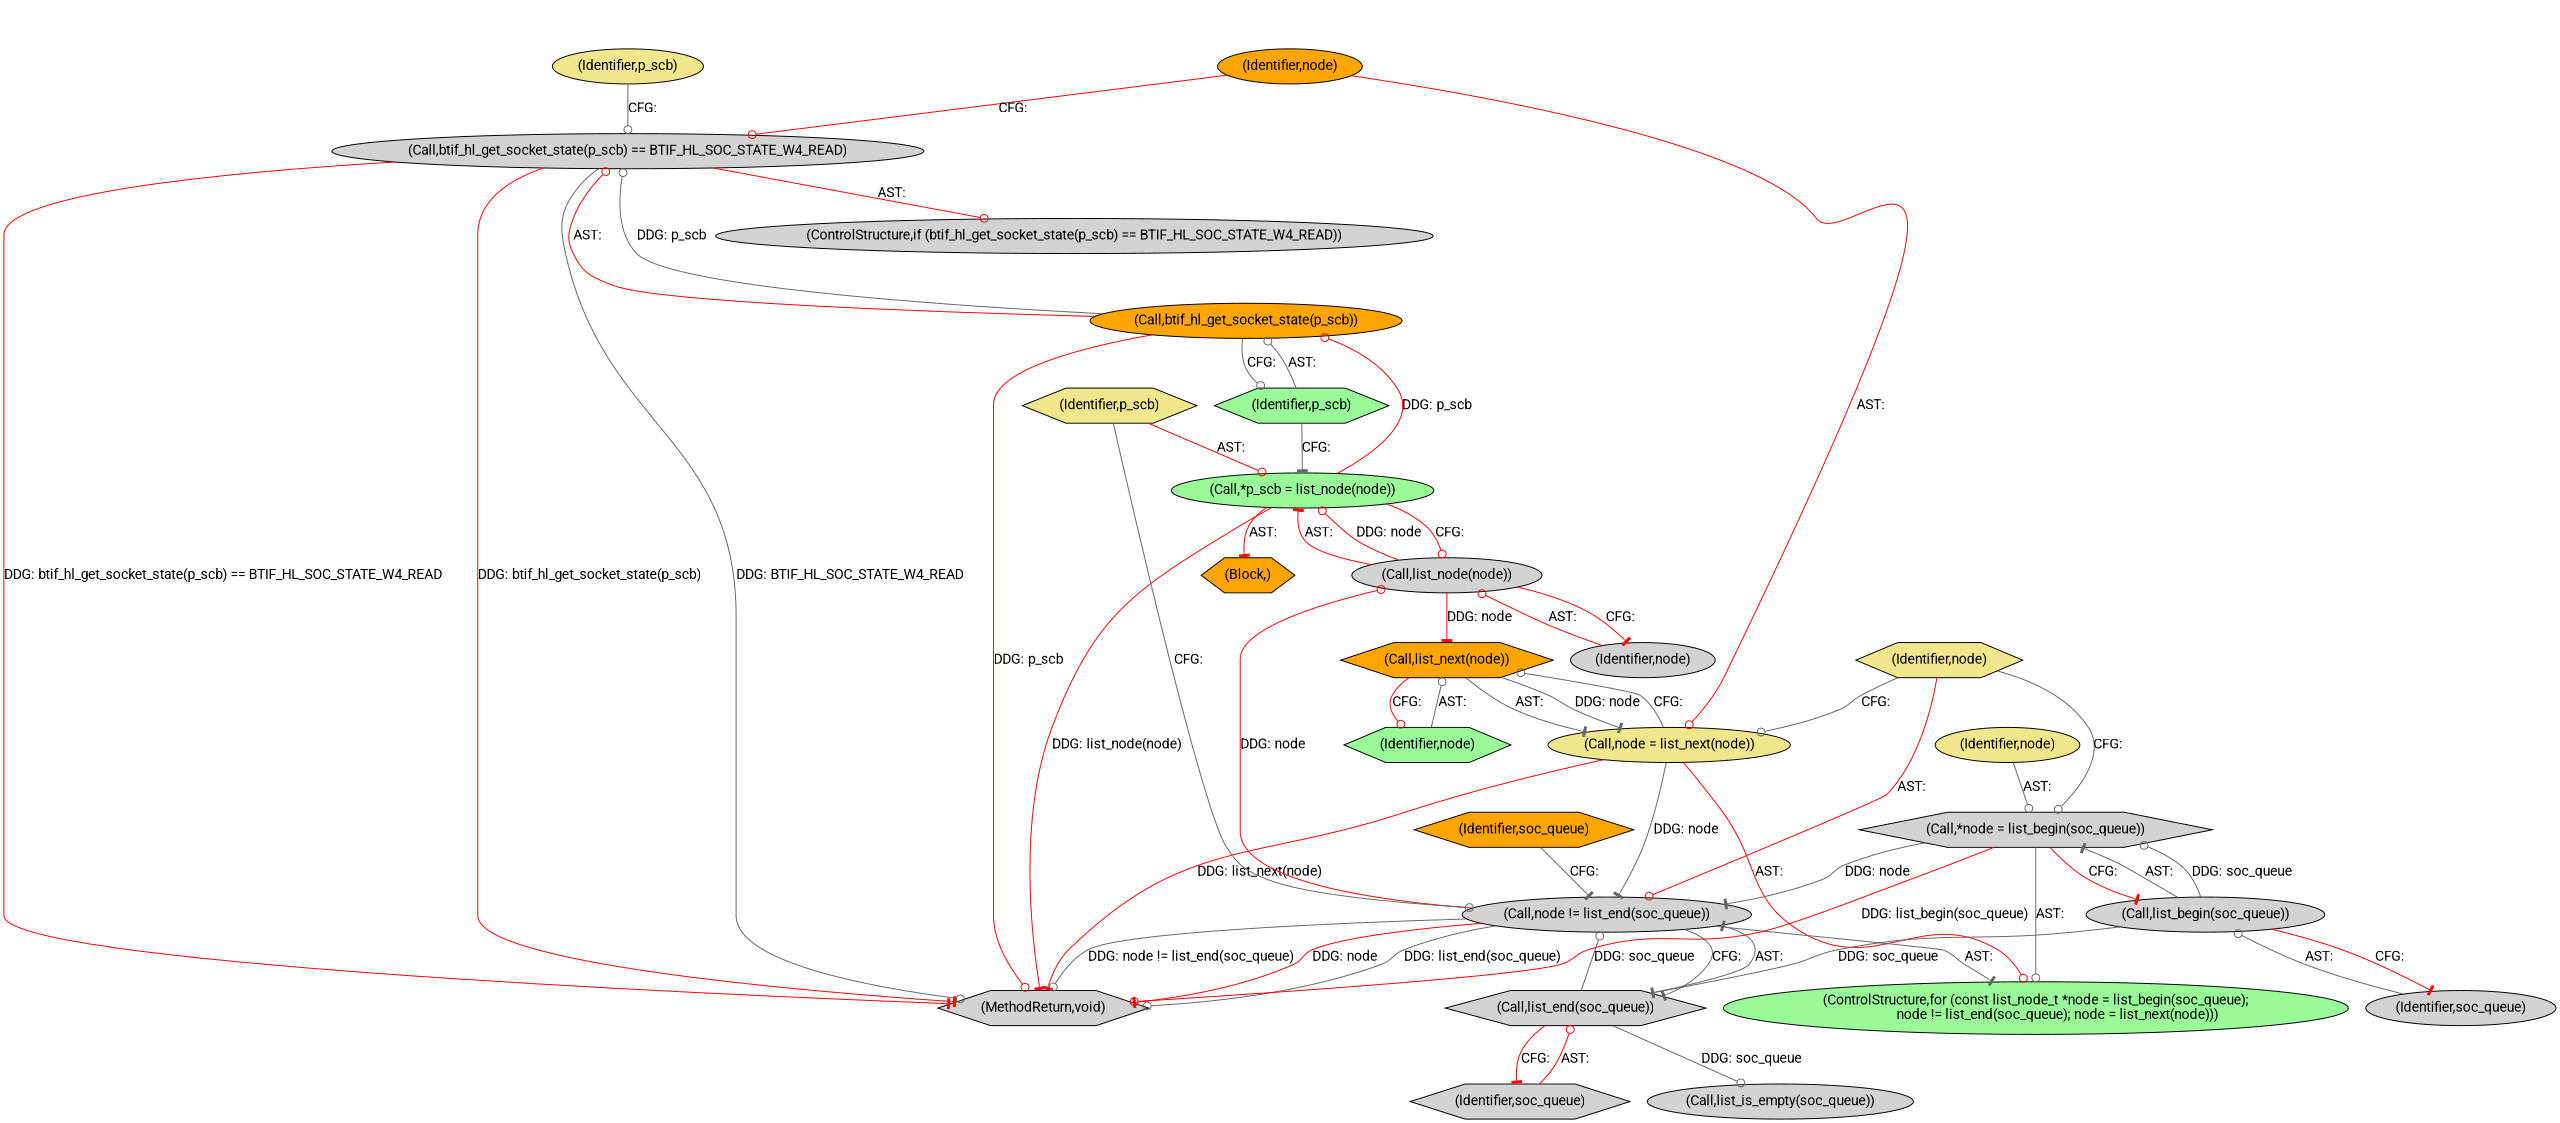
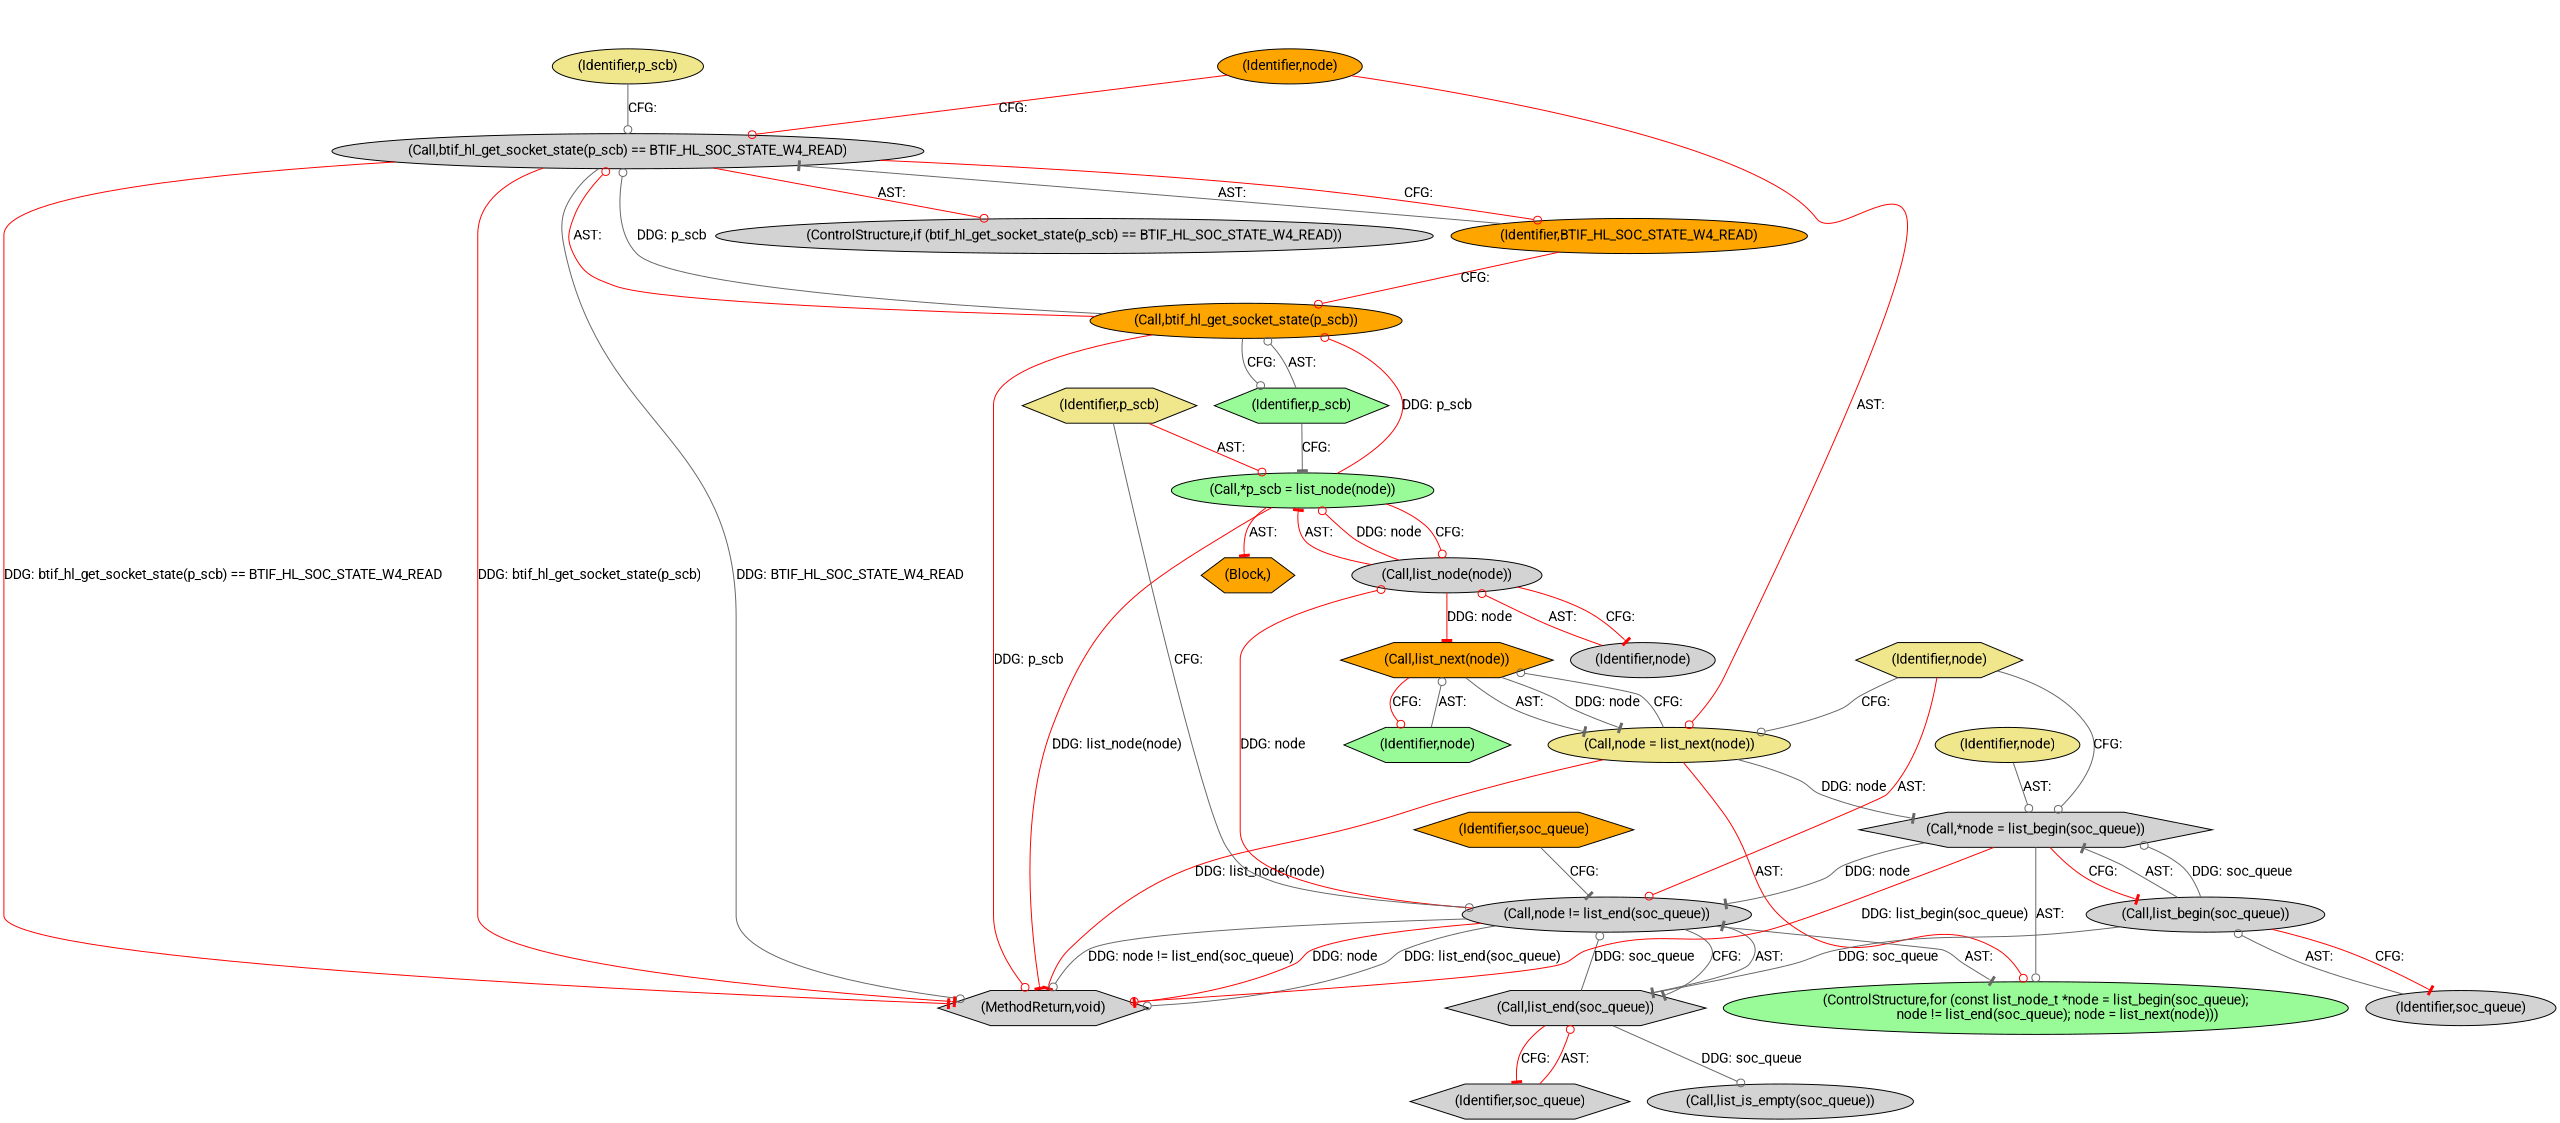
  digraph {
    fontname=Roboto
    node [fillcolor=lightgrey fontname=Roboto shape=ellipse style=filled]
    edge [arrowhead=odot color=red fontname=Roboto]
    n1 [label="(Call,btif_hl_get_socket_state(p_scb) == BTIF_HL_SOC_STATE_W4_READ)"]
    n2 [label="(ControlStructure,if (btif_hl_get_socket_state(p_scb) == BTIF_HL_SOC_STATE_W4_READ))"]
+   n3 [fillcolor=orange label="(Identifier,BTIF_HL_SOC_STATE_W4_READ)"]
    n4 [label="(MethodReturn,void)" shape=hexagon]
    n5 [fillcolor=orange label="(Call,btif_hl_get_socket_state(p_scb))"]
    n6 [fillcolor=palegreen label="(Identifier,p_scb)" shape=hexagon]
    n7 [fillcolor=palegreen label="(Call,*p_scb = list_node(node))"]
    n8 [label="(Call,list_node(node))"]
    n9 [fillcolor=orange label="(Block,)" shape=hexagon]
    n10 [fillcolor=orange label="(Call,list_next(node))" shape=hexagon]
    n11 [label="(Identifier,node)"]
    n12 [fillcolor=khaki label="(Call,node = list_next(node))"]
    n13 [fillcolor=palegreen label="(Identifier,node)" shape=hexagon]
    n14 [label="(Call,node != list_end(soc_queue))"]
    n15 [label="(Call,list_end(soc_queue))" shape=hexagon]
    n16 [fillcolor=palegreen label="(ControlStructure,for (const list_node_t *node = list_begin(soc_queue);\n            node != list_end(soc_queue); node = list_next(node)))"]
    n17 [label="(Identifier,soc_queue)" shape=hexagon]
    n18 [label="(Call,list_is_empty(soc_queue))"]
    n19 [label="(Call,*node = list_begin(soc_queue))" shape=hexagon]
    n20 [label="(Call,list_begin(soc_queue))"]
    n21 [label="(Identifier,soc_queue)"]
    n22 [fillcolor=orange label="(Identifier,soc_queue)" shape=hexagon]
    n23 [fillcolor=khaki label="(Identifier,node)"]
    n24 [fillcolor=khaki label="(Identifier,p_scb)" shape=hexagon]
    n25 [fillcolor=khaki label="(Identifier,node)" shape=hexagon]
    n26 [fillcolor=khaki label="(Identifier,p_scb)"]
    n27 [fillcolor=orange label="(Identifier,node)"]
    n1 -> n2 [label="AST: "]
+   n1 -> n3 [label="CFG: "]
    n1 -> n4 [arrowhead=tee label="DDG: btif_hl_get_socket_state(p_scb) == BTIF_HL_SOC_STATE_W4_READ"]
    n1 -> n4 [color=gray40 label="DDG: BTIF_HL_SOC_STATE_W4_READ"]
    n1 -> n4 [arrowhead=tee label="DDG: btif_hl_get_socket_state(p_scb)"]
+   n3 -> n1 [arrowhead=tee color=gray40 label="AST: "]
+   n3 -> n5 [label="CFG: "]
    n5 -> n1 [label="AST: "]
    n5 -> n1 [color=gray40 label="DDG: p_scb"]
    n5 -> n4 [label="DDG: p_scb"]
    n5 -> n6 [color=gray40 label="CFG: "]
    n6 -> n5 [color=gray40 label="AST: "]
    n6 -> n7 [arrowhead=tee color=gray40 label="CFG: "]
    n7 -> n4 [arrowhead=tee label="DDG: list_node(node)"]
    n7 -> n5 [label="DDG: p_scb"]
    n7 -> n8 [label="CFG: "]
    n7 -> n9 [arrowhead=tee label="AST: "]
    n8 -> n7 [arrowhead=tee label="AST: "]
    n8 -> n7 [label="DDG: node"]
    n8 -> n10 [arrowhead=tee label="DDG: node"]
    n8 -> n11 [arrowhead=tee label="CFG: "]
    n10 -> n12 [arrowhead=tee color=gray40 label="AST: "]
    n10 -> n12 [arrowhead=tee color=gray40 label="DDG: node"]
    n10 -> n13 [label="CFG: "]
    n11 -> n8 [label="AST: "]
-   n12 -> n4 [arrowhead=tee label="DDG: list_next(node)"]
+   n12 -> n4 [arrowhead=tee label="DDG: list_node(node)"]
    n12 -> n10 [color=gray40 label="CFG: "]
-   n12 -> n14 [arrowhead=tee color=gray40 label="DDG: node"]
+   n12 -> n19 [arrowhead=tee color=gray40 label="DDG: node"]
    n12 -> n16 [label="AST: "]
    n13 -> n10 [color=gray40 label="AST: "]
    n14 -> n4 [color=gray40 label="DDG: list_end(soc_queue)"]
    n14 -> n4 [color=gray40 label="DDG: node != list_end(soc_queue)"]
    n14 -> n4 [arrowhead=tee label="DDG: node"]
    n14 -> n8 [label="DDG: node"]
    n14 -> n15 [arrowhead=tee color=gray40 label="CFG: "]
    n14 -> n16 [arrowhead=tee color=gray40 label="AST: "]
    n15 -> n14 [arrowhead=tee color=gray40 label="AST: "]
    n15 -> n14 [color=gray40 label="DDG: soc_queue"]
    n15 -> n17 [arrowhead=tee label="CFG: "]
    n15 -> n18 [color=gray40 label="DDG: soc_queue"]
    n17 -> n15 [label="AST: "]
    n19 -> n4 [label="DDG: list_begin(soc_queue)"]
    n19 -> n14 [arrowhead=tee color=gray40 label="DDG: node"]
    n19 -> n16 [color=gray40 label="AST: "]
    n19 -> n20 [arrowhead=tee label="CFG: "]
    n20 -> n15 [arrowhead=tee color=gray40 label="DDG: soc_queue"]
    n20 -> n19 [arrowhead=tee color=gray40 label="AST: "]
    n20 -> n19 [color=gray40 label="DDG: soc_queue"]
    n20 -> n21 [arrowhead=tee label="CFG: "]
    n21 -> n20 [color=gray40 label="AST: "]
    n22 -> n14 [arrowhead=tee color=gray40 label="CFG: "]
    n23 -> n19 [color=gray40 label="AST: "]
    n24 -> n7 [label="AST: "]
    n24 -> n14 [color=gray40 label="CFG: "]
    n25 -> n12 [color=gray40 label="CFG: "]
    n25 -> n14 [label="AST: "]
    n25 -> n19 [color=gray40 label="CFG: "]
    n26 -> n1 [color=gray40 label="CFG: "]
    n27 -> n1 [label="CFG: "]
    n27 -> n12 [label="AST: "]
  }
